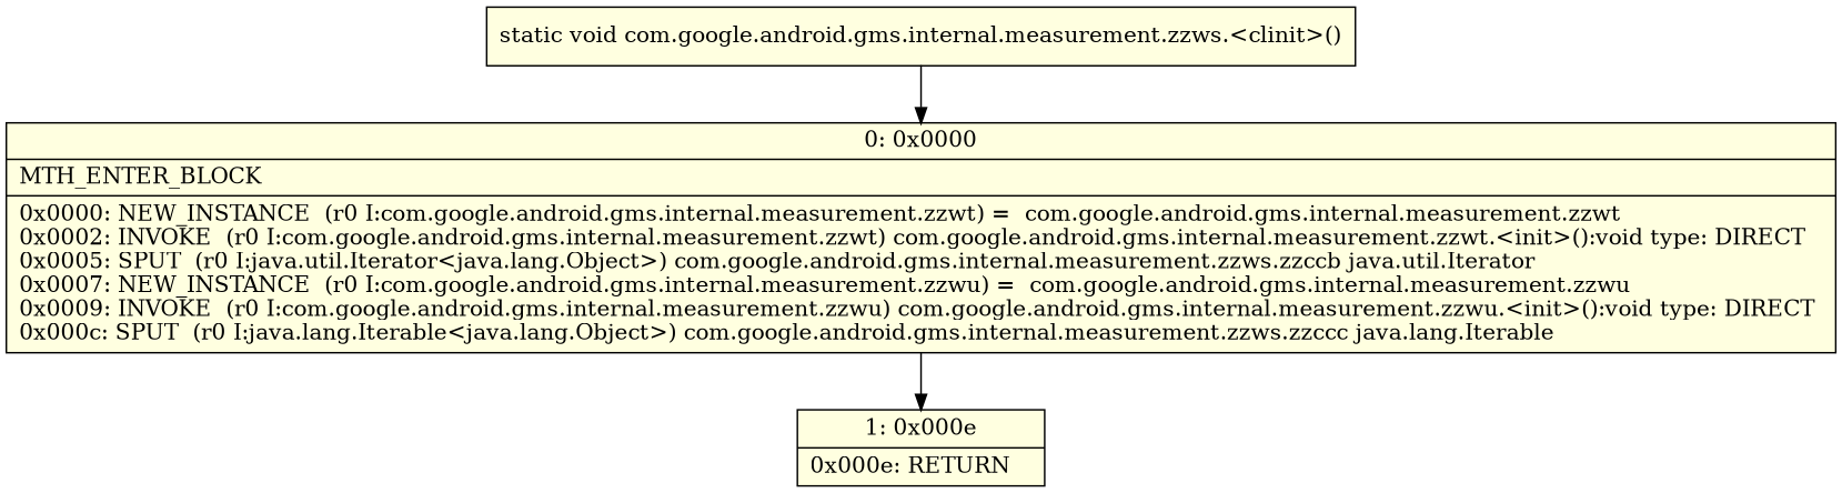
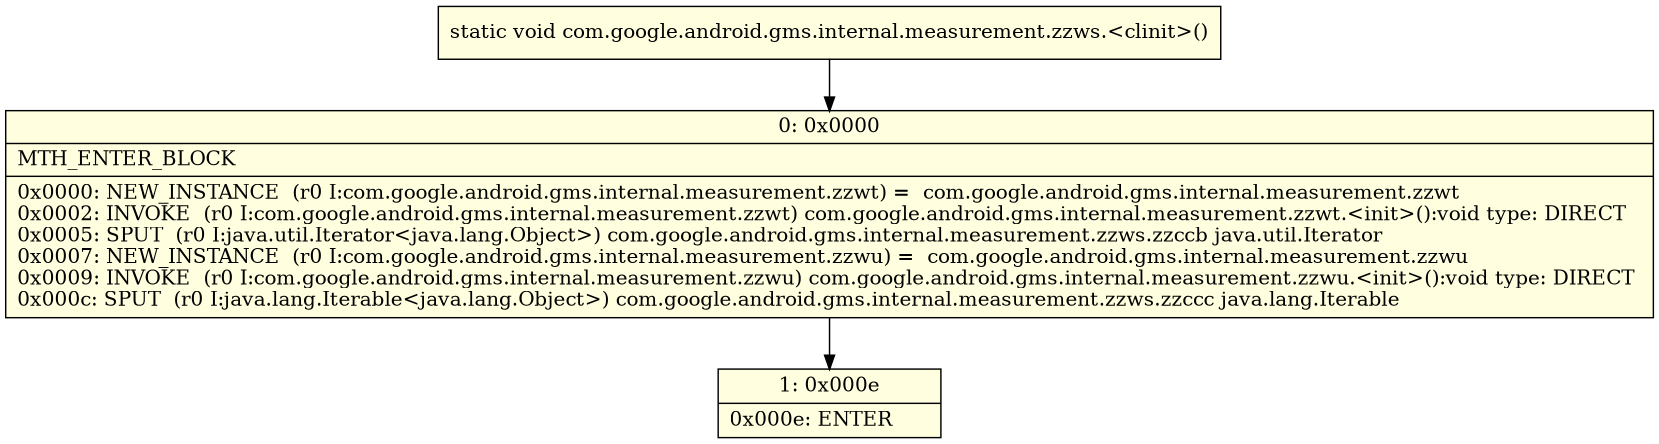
  digraph {
    node [shape=record style=filled fillcolor=lightyellow]
    n1 [label="{0\:\ 0x0000|MTH_ENTER_BLOCK\l|0x0000: NEW_INSTANCE  (r0 I:com.google.android.gms.internal.measurement.zzwt) =  com.google.android.gms.internal.measurement.zzwt \l0x0002: INVOKE  (r0 I:com.google.android.gms.internal.measurement.zzwt) com.google.android.gms.internal.measurement.zzwt.\<init\>():void type: DIRECT \l0x0005: SPUT  (r0 I:java.util.Iterator\<java.lang.Object\>) com.google.android.gms.internal.measurement.zzws.zzccb java.util.Iterator \l0x0007: NEW_INSTANCE  (r0 I:com.google.android.gms.internal.measurement.zzwu) =  com.google.android.gms.internal.measurement.zzwu \l0x0009: INVOKE  (r0 I:com.google.android.gms.internal.measurement.zzwu) com.google.android.gms.internal.measurement.zzwu.\<init\>():void type: DIRECT \l0x000c: SPUT  (r0 I:java.lang.Iterable\<java.lang.Object\>) com.google.android.gms.internal.measurement.zzws.zzccc java.lang.Iterable \l}"]
-   n2 [label="{1\:\ 0x000e|0x000e: RETURN   \l}"]
+   n2 [label="{1\:\ 0x000e|0x000e: ENTER   \l}"]
    n3 [label="{static void com.google.android.gms.internal.measurement.zzws.\<clinit\>() }"]
    n1 -> n2
    n3 -> n1
  }
